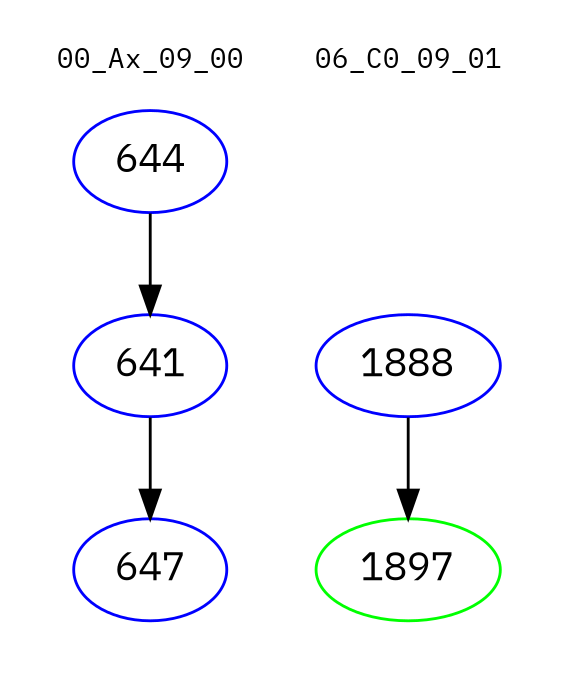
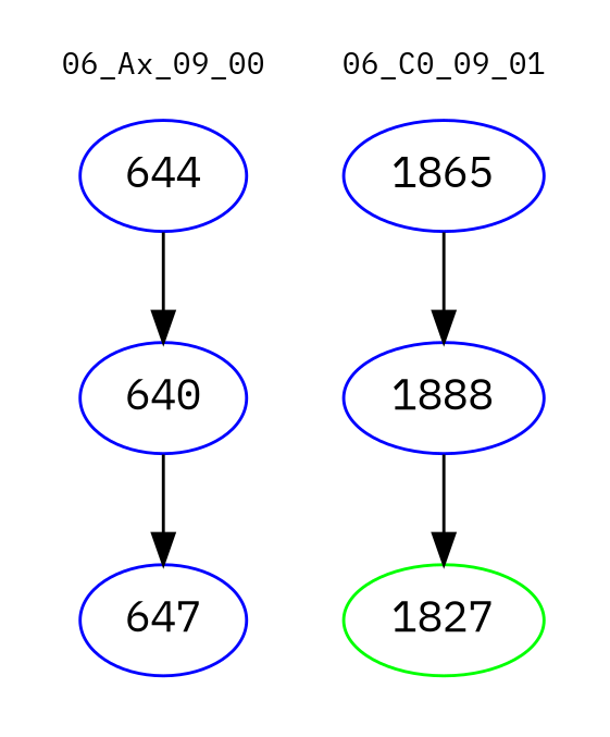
  digraph {
    fontname="IBM Plex Mono"
    node [color=blue fontname="IBM Plex Mono"]
    edge [color=black fontname="IBM Plex Mono"]
    n1 [label=644]
-   n2 [label=641]
+   n2 [label=640]
    n3 [label=647]
+   n4 [label=1865]
    n5 [label=1888]
-   n6 [color=green label=1897]
+   n6 [color=green label=1827]
    subgraph cluster_1 {
      color=white
      fontsize=10
-     label="00_Ax_09_00"
+     label="06_Ax_09_00"
      n1
      n2
      n3
    }
    subgraph cluster_2 {
      color=white
      fontsize=10
      label="06_C0_09_01"
+     n4
      n5
      n6
    }
    n1 -> n2
    n2 -> n3
+   n4 -> n5
    n5 -> n6
  }
